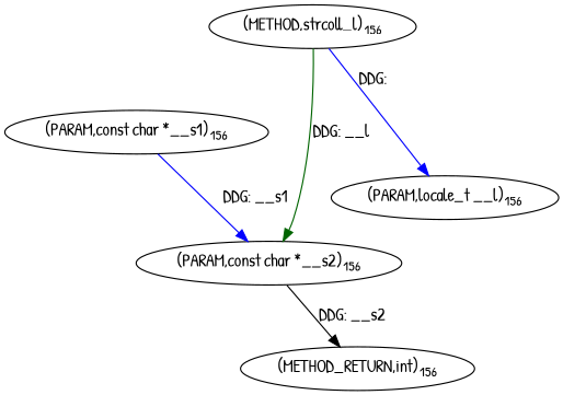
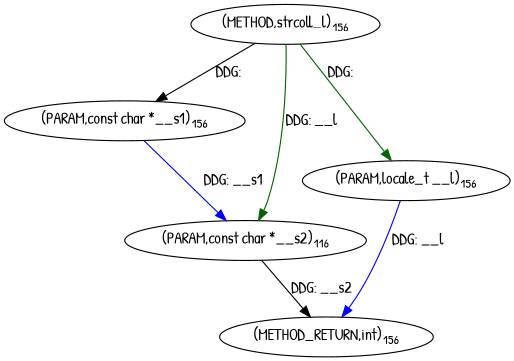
  digraph {
    fontname="Patrick Hand"
    node [fontname="Patrick Hand"]
    edge [color=black fontname="Patrick Hand"]
    n1 [label=<(METHOD,strcoll_l)<SUB>156</SUB>>]
    n2 [label=<(PARAM,const char *__s1)<SUB>156</SUB>>]
-   n3 [label=<(PARAM,const char *__s2)<SUB>156</SUB>>]
+   n3 [label=<(PARAM,const char *__s2)<SUB>116</SUB>>]
    n4 [label=<(PARAM,locale_t __l)<SUB>156</SUB>>]
    n5 [label=<(METHOD_RETURN,int)<SUB>156</SUB>>]
+   n1 -> n2 [label="DDG: "]
    n1 -> n3 [color=darkgreen label="DDG: __l"]
-   n1 -> n4 [color=blue label="DDG: "]
+   n1 -> n4 [color=darkgreen label="DDG: "]
    n2 -> n3 [color=blue label="DDG: __s1"]
    n3 -> n5 [label="DDG: __s2"]
+   n4 -> n5 [color=blue label="DDG: __l"]
  }
